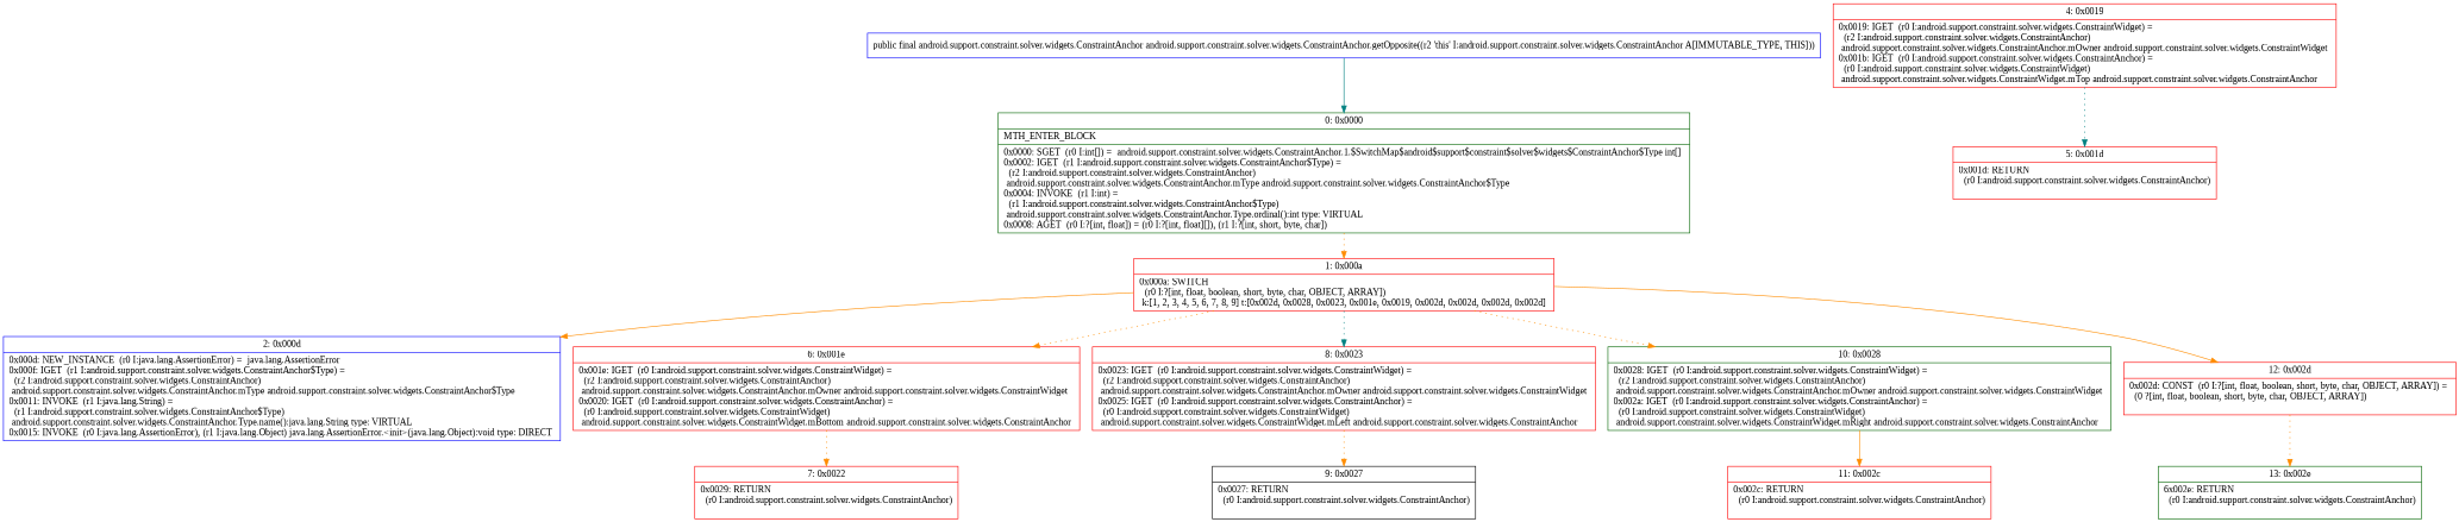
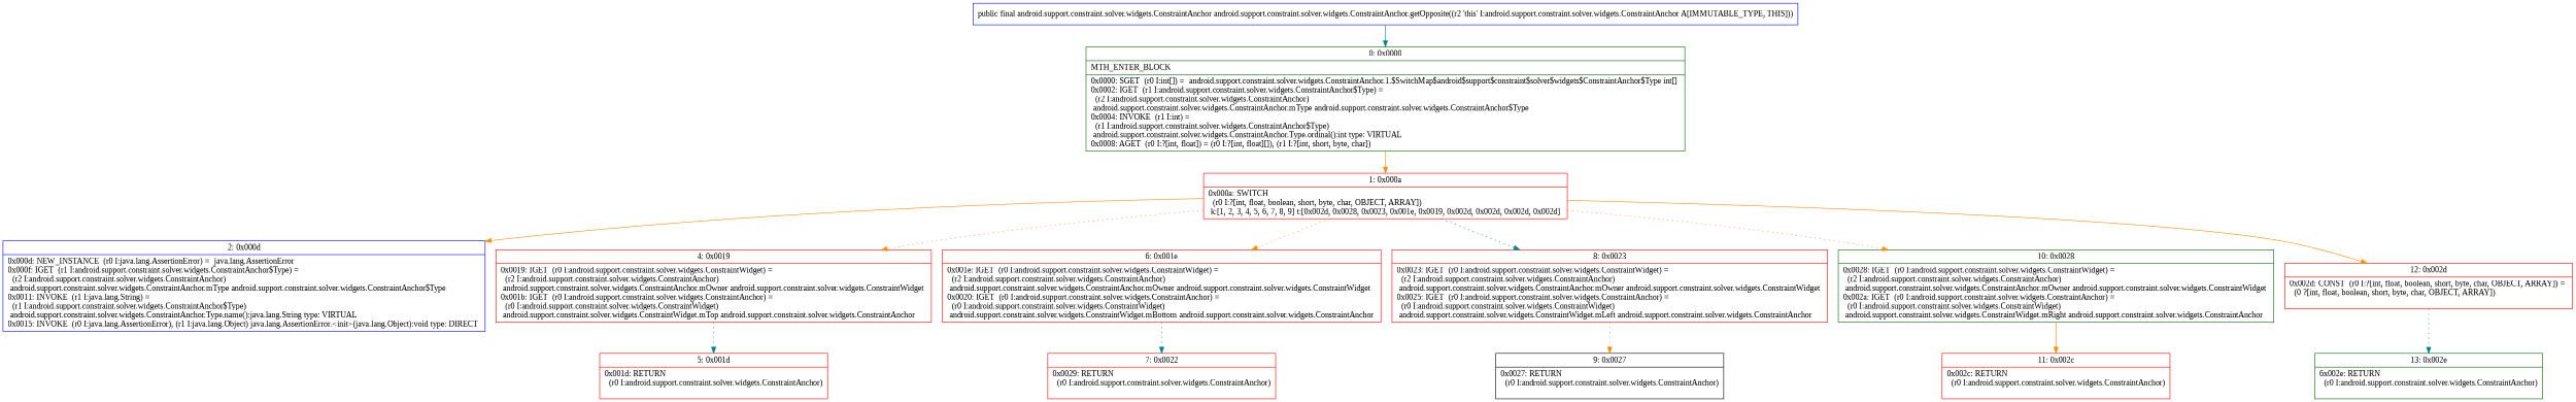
  digraph {
    fontname="Liberation Serif"
    node [color=red fontname="Liberation Serif" shape=record]
    edge [color=darkorange fontname="Liberation Serif" style=dotted]
    n1 [color=darkgreen label="{0\:\ 0x0000|MTH_ENTER_BLOCK\l|0x0000: SGET  (r0 I:int[]) =  android.support.constraint.solver.widgets.ConstraintAnchor.1.$SwitchMap$android$support$constraint$solver$widgets$ConstraintAnchor$Type int[] \l0x0002: IGET  (r1 I:android.support.constraint.solver.widgets.ConstraintAnchor$Type) = \l  (r2 I:android.support.constraint.solver.widgets.ConstraintAnchor)\l android.support.constraint.solver.widgets.ConstraintAnchor.mType android.support.constraint.solver.widgets.ConstraintAnchor$Type \l0x0004: INVOKE  (r1 I:int) = \l  (r1 I:android.support.constraint.solver.widgets.ConstraintAnchor$Type)\l android.support.constraint.solver.widgets.ConstraintAnchor.Type.ordinal():int type: VIRTUAL \l0x0008: AGET  (r0 I:?[int, float]) = (r0 I:?[int, float][]), (r1 I:?[int, short, byte, char]) \l}"]
    n2 [label="{1\:\ 0x000a|0x000a: SWITCH  \l  (r0 I:?[int, float, boolean, short, byte, char, OBJECT, ARRAY])\l k:[1, 2, 3, 4, 5, 6, 7, 8, 9] t:[0x002d, 0x0028, 0x0023, 0x001e, 0x0019, 0x002d, 0x002d, 0x002d, 0x002d] \l}"]
    n3 [color=blue label="{2\:\ 0x000d|0x000d: NEW_INSTANCE  (r0 I:java.lang.AssertionError) =  java.lang.AssertionError \l0x000f: IGET  (r1 I:android.support.constraint.solver.widgets.ConstraintAnchor$Type) = \l  (r2 I:android.support.constraint.solver.widgets.ConstraintAnchor)\l android.support.constraint.solver.widgets.ConstraintAnchor.mType android.support.constraint.solver.widgets.ConstraintAnchor$Type \l0x0011: INVOKE  (r1 I:java.lang.String) = \l  (r1 I:android.support.constraint.solver.widgets.ConstraintAnchor$Type)\l android.support.constraint.solver.widgets.ConstraintAnchor.Type.name():java.lang.String type: VIRTUAL \l0x0015: INVOKE  (r0 I:java.lang.AssertionError), (r1 I:java.lang.Object) java.lang.AssertionError.\<init\>(java.lang.Object):void type: DIRECT \l}"]
    n4 [label="{4\:\ 0x0019|0x0019: IGET  (r0 I:android.support.constraint.solver.widgets.ConstraintWidget) = \l  (r2 I:android.support.constraint.solver.widgets.ConstraintAnchor)\l android.support.constraint.solver.widgets.ConstraintAnchor.mOwner android.support.constraint.solver.widgets.ConstraintWidget \l0x001b: IGET  (r0 I:android.support.constraint.solver.widgets.ConstraintAnchor) = \l  (r0 I:android.support.constraint.solver.widgets.ConstraintWidget)\l android.support.constraint.solver.widgets.ConstraintWidget.mTop android.support.constraint.solver.widgets.ConstraintAnchor \l}"]
    n5 [label="{6\:\ 0x001e|0x001e: IGET  (r0 I:android.support.constraint.solver.widgets.ConstraintWidget) = \l  (r2 I:android.support.constraint.solver.widgets.ConstraintAnchor)\l android.support.constraint.solver.widgets.ConstraintAnchor.mOwner android.support.constraint.solver.widgets.ConstraintWidget \l0x0020: IGET  (r0 I:android.support.constraint.solver.widgets.ConstraintAnchor) = \l  (r0 I:android.support.constraint.solver.widgets.ConstraintWidget)\l android.support.constraint.solver.widgets.ConstraintWidget.mBottom android.support.constraint.solver.widgets.ConstraintAnchor \l}"]
    n6 [label="{8\:\ 0x0023|0x0023: IGET  (r0 I:android.support.constraint.solver.widgets.ConstraintWidget) = \l  (r2 I:android.support.constraint.solver.widgets.ConstraintAnchor)\l android.support.constraint.solver.widgets.ConstraintAnchor.mOwner android.support.constraint.solver.widgets.ConstraintWidget \l0x0025: IGET  (r0 I:android.support.constraint.solver.widgets.ConstraintAnchor) = \l  (r0 I:android.support.constraint.solver.widgets.ConstraintWidget)\l android.support.constraint.solver.widgets.ConstraintWidget.mLeft android.support.constraint.solver.widgets.ConstraintAnchor \l}"]
    n7 [color=darkgreen label="{10\:\ 0x0028|0x0028: IGET  (r0 I:android.support.constraint.solver.widgets.ConstraintWidget) = \l  (r2 I:android.support.constraint.solver.widgets.ConstraintAnchor)\l android.support.constraint.solver.widgets.ConstraintAnchor.mOwner android.support.constraint.solver.widgets.ConstraintWidget \l0x002a: IGET  (r0 I:android.support.constraint.solver.widgets.ConstraintAnchor) = \l  (r0 I:android.support.constraint.solver.widgets.ConstraintWidget)\l android.support.constraint.solver.widgets.ConstraintWidget.mRight android.support.constraint.solver.widgets.ConstraintAnchor \l}"]
    n8 [label="{12\:\ 0x002d|0x002d: CONST  (r0 I:?[int, float, boolean, short, byte, char, OBJECT, ARRAY]) = \l  (0 ?[int, float, boolean, short, byte, char, OBJECT, ARRAY])\l \l}"]
    n9 [label="{5\:\ 0x001d|0x001d: RETURN  \l  (r0 I:android.support.constraint.solver.widgets.ConstraintAnchor)\l \l}"]
    n10 [label="{7\:\ 0x0022|0x0029: RETURN  \l  (r0 I:android.support.constraint.solver.widgets.ConstraintAnchor)\l \l}"]
    n11 [color=black label="{9\:\ 0x0027|0x0027: RETURN  \l  (r0 I:android.support.constraint.solver.widgets.ConstraintAnchor)\l \l}"]
    n12 [label="{11\:\ 0x002c|0x002c: RETURN  \l  (r0 I:android.support.constraint.solver.widgets.ConstraintAnchor)\l \l}"]
    n13 [color=darkgreen label="{13\:\ 0x002e|6x002e: RETURN  \l  (r0 I:android.support.constraint.solver.widgets.ConstraintAnchor)\l \l}"]
    n14 [color=blue label="{public final android.support.constraint.solver.widgets.ConstraintAnchor android.support.constraint.solver.widgets.ConstraintAnchor.getOpposite((r2 'this' I:android.support.constraint.solver.widgets.ConstraintAnchor A[IMMUTABLE_TYPE, THIS])) }"]
-   n1 -> n2
+   n1 -> n2 [style=solid]
    n2 -> n3 [style=solid]
+   n2 -> n4
    n2 -> n5
    n2 -> n6 [color=teal]
    n2 -> n7
    n2 -> n8 [style=solid]
    n4 -> n9 [color=teal]
-   n5 -> n10
+   n5 -> n10 [color=teal]
    n6 -> n11
    n7 -> n12 [style=solid]
-   n8 -> n13
+   n8 -> n13 [color=teal]
    n14 -> n1 [color=teal style=solid]
  }
